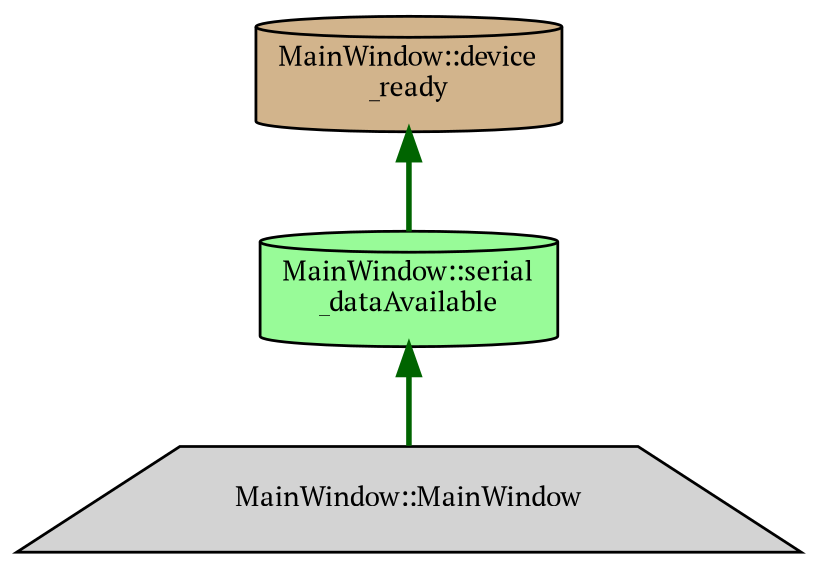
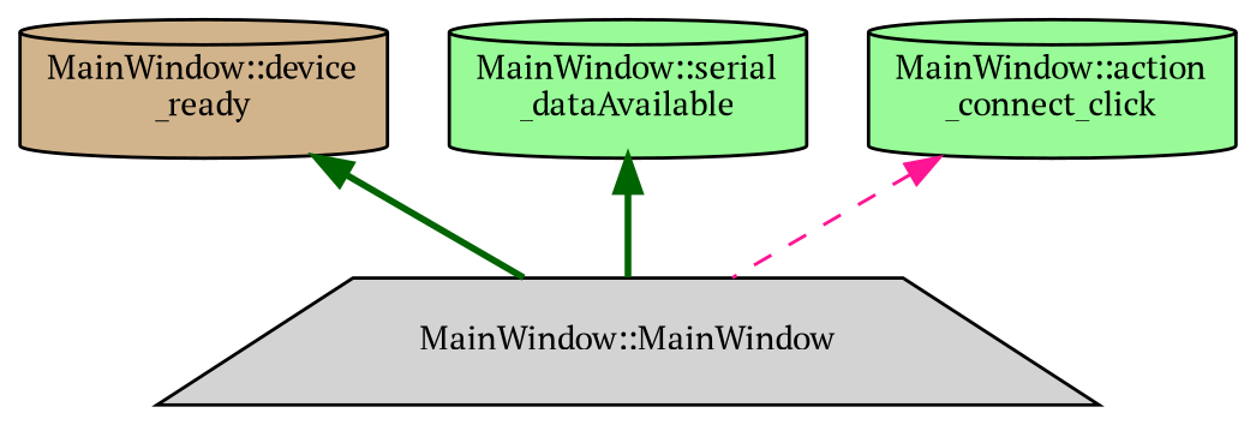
  digraph {
    fontname="PT Serif"
    rankdir=TB
    node [color=black fillcolor=palegreen fontname="PT Serif" fontsize=10 shape=cylinder style=filled]
    edge [color=darkgreen dir=back fontname="PT Serif" fontsize=10 labelfontname=Helvetica labelfontsize=10 style=bold]
    n1 [fillcolor=tan fontcolor=black height=0.2 label="MainWindow::device\l_ready" width=0.4]
    n2 [height=0.2 label="MainWindow::serial\l_dataAvailable" width=0.4]
    n3 [fillcolor=lightgrey height=0.2 label="MainWindow::MainWindow" shape=trapezium width=0.4]
-   n1 -> n2
+   n4 [height=0.2 label="MainWindow::action\l_connect_click" width=0.4]
+   n1 -> n3
    n2 -> n3
+   n4 -> n3 [color=deeppink style=dashed]
  }
